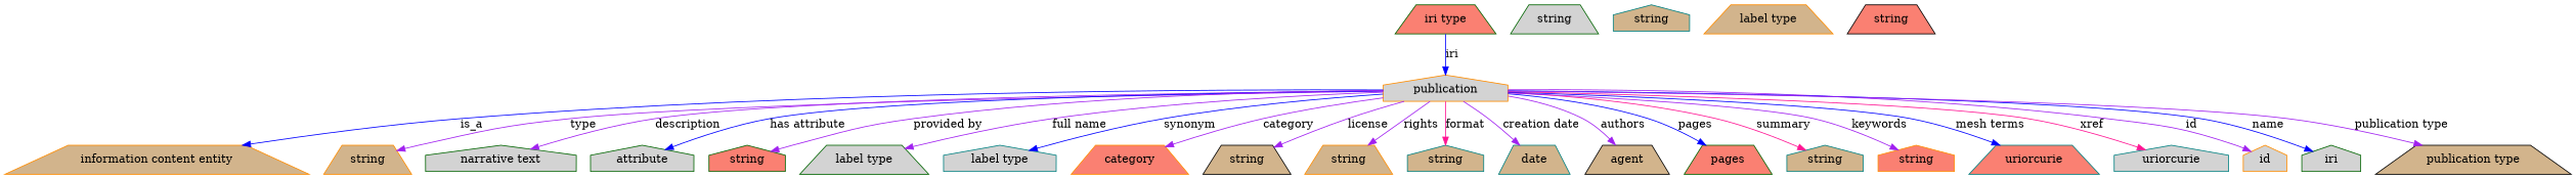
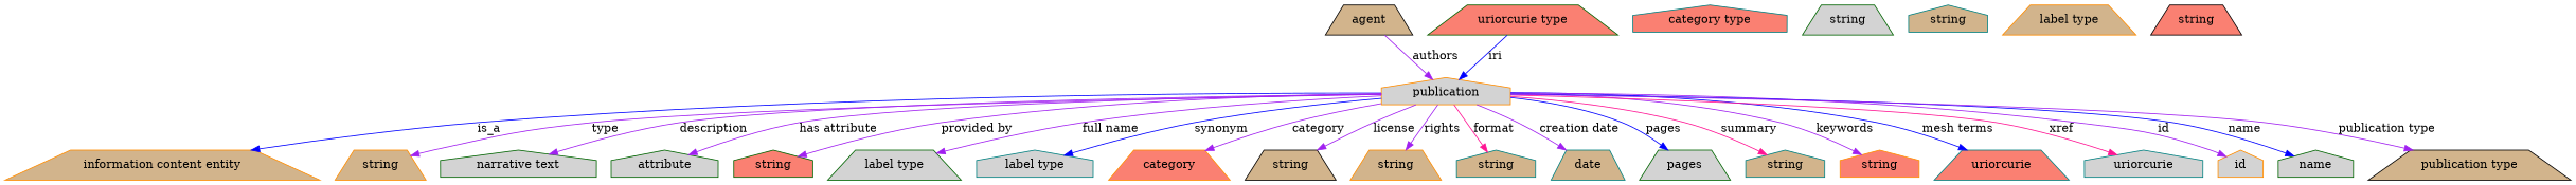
  digraph {
    node [color=darkorange fillcolor=tan shape=trapezium style=filled]
    edge [color=purple style=solid]
    n1 [fillcolor=lightgrey height=0.5 label=publication shape=house width=1.7332]
    "information content entity" [height=0.5 width=3.7011]
    n3 [height=0.5 label=string width=1.0652]
    n4 [color=darkgreen fillcolor=lightgrey height=0.5 label="narrative text" shape=house width=2.0943]
    n5 [color=darkgreen fillcolor=lightgrey height=0.5 label=attribute shape=house width=1.4443]
    n6 [color=darkgreen fillcolor=salmon height=0.5 label=string shape=house width=1.0652]
    n7 [color=darkgreen fillcolor=lightgrey height=0.5 label="label type" width=1.5707]
    n8 [color=teal fillcolor=lightgrey height=0.5 label="label type" shape=house width=1.5707]
    category [fillcolor=salmon height=0.5 width=1.4263]
    n10 [color=black height=0.5 label=string width=1.0652]
    n11 [height=0.5 label=string width=1.0652]
    n12 [color=teal height=0.5 label=string shape=house width=1.0652]
    n13 [color=teal height=0.5 label=date width=0.86659]
    n14 [color=black height=0.5 label=agent width=1.0291]
-   pages [color=darkgreen fillcolor=salmon height=0.5 width=1.0652]
+   pages [color=darkgreen fillcolor=lightgrey height=0.5 width=1.0652]
    n16 [color=teal height=0.5 label=string shape=house width=1.0652]
    n17 [fillcolor=salmon height=0.5 label=string shape=house width=1.0652]
    n18 [color=teal fillcolor=salmon height=0.5 label=uriorcurie width=1.5887]
    n19 [color=teal fillcolor=lightgrey height=0.5 label=uriorcurie shape=house width=1.5887]
    id [fillcolor=lightgrey height=0.5 shape=house width=0.75]
-   name [color=darkgreen fillcolor=lightgrey height=0.5 shape=house width=1.011 label=iri]
+   name [color=darkgreen fillcolor=lightgrey height=0.5 shape=house width=1.011]
    "publication type" [color=black height=0.5 width=2.3831]
-   n23 [color=darkgreen fillcolor=salmon height=0.5 label="iri type" width=1.2277]
+   n23 [color=darkgreen fillcolor=salmon height=0.5 label="uriorcurie type" width=1.2277]
+   n24 [color=teal fillcolor=salmon height=0.5 label="category type" shape=house width=2.0762]
    n25 [color=darkgreen fillcolor=lightgrey height=0.5 label=string width=1.0652]
    n26 [color=teal height=0.5 label=string shape=house width=1.0652]
    n27 [height=0.5 label="label type" width=1.5707]
    n28 [color=black fillcolor=salmon height=0.5 label=string width=1.0652]
    n1 -> "information content entity" [color=blue label=is_a style=""]
    n1 -> n3 [label=type]
    n1 -> n4 [label=description]
-   n1 -> n5 [color=blue label="has attribute"]
+   n1 -> n5 [label="has attribute"]
    n1 -> n6 [label="provided by"]
    n1 -> n7 [label="full name"]
    n1 -> n8 [color=blue label=synonym]
    n1 -> category [label=category]
    n1 -> n10 [label=license]
    n1 -> n11 [label=rights]
    n1 -> n12 [color=deeppink label=format]
    n1 -> n13 [label="creation date"]
-   n1 -> n14 [label=authors]
+   n14 -> n1 [label=authors]
    n1 -> pages [color=blue label=pages]
    n1 -> n16 [color=deeppink label=summary]
    n1 -> n17 [label=keywords]
    n1 -> n18 [color=blue label="mesh terms"]
    n1 -> n19 [color=deeppink label=xref]
    n1 -> id [label=id]
    n1 -> name [color=blue label=name]
    n1 -> "publication type" [label="publication type"]
    n23 -> n1 [color=blue label=iri]
  }
